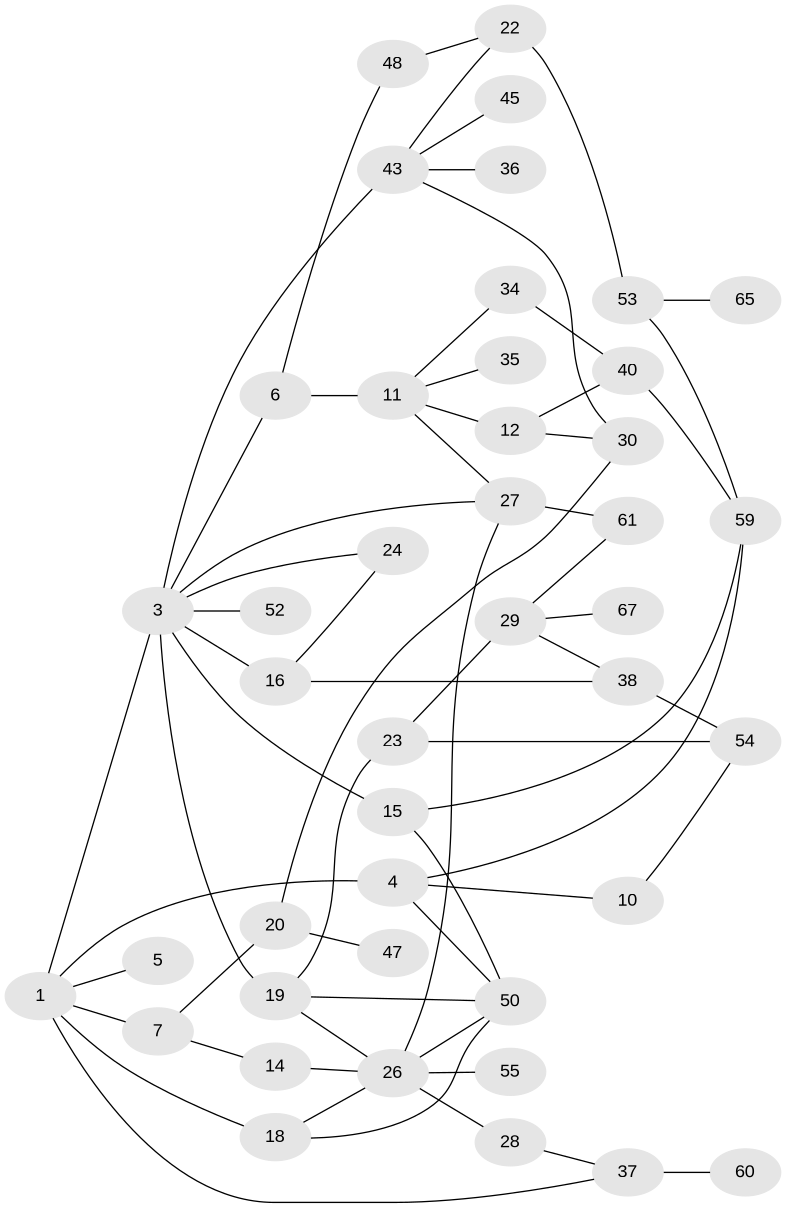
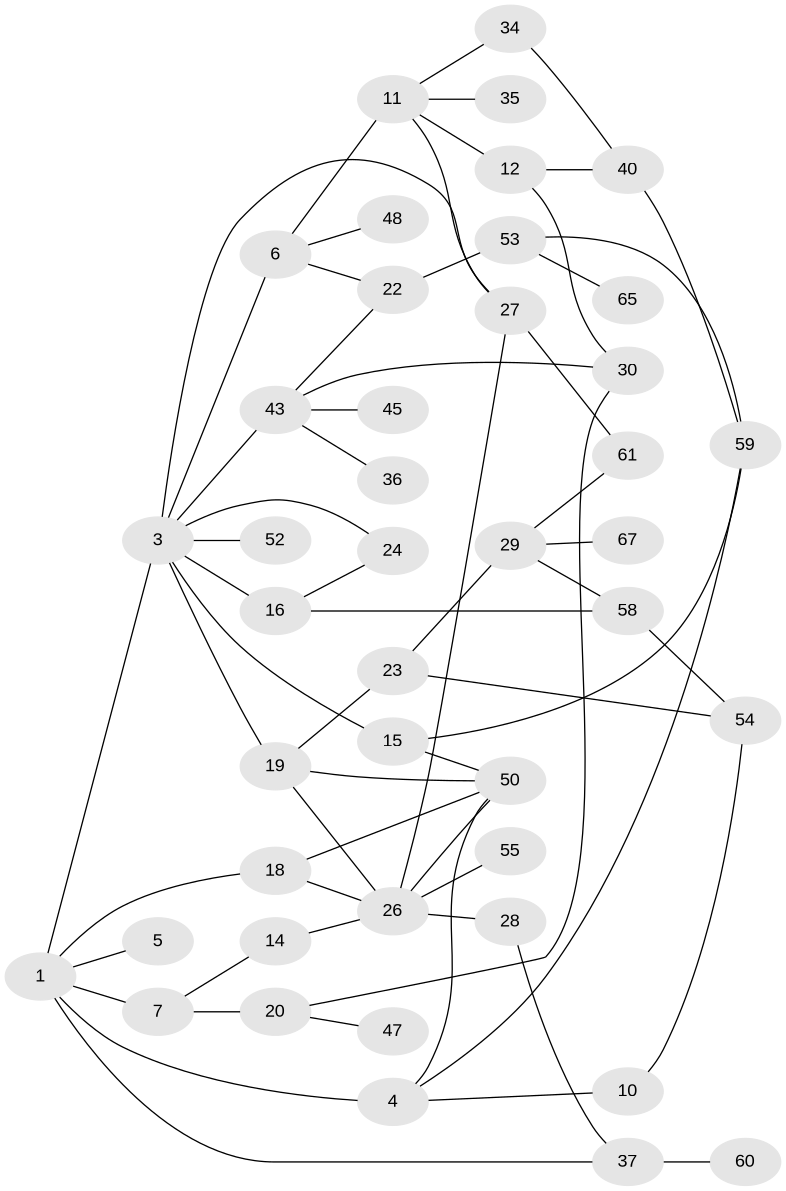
  graph {
    fontname="Liberation Sans"
    rankdir=LR
    node [color=gray90 fontname="Liberation Sans" style=filled]
    edge [fontname="Liberation Sans"]
    1 [super="+2"]
    3 [super="+9"]
    4 [super="+8"]
    5
    7 [super="+42"]
    18
    37 [super="+49"]
    6 [super="+39"]
    n9 [label=43 super="+33"]
    15
    16 [super="+32"]
    n12 [label=19 super="+25"]
    24 [super="+62"]
    27 [super="+31"]
    52
    10 [super="+71"]
    50 [super="+56"]
    59 [super="+69"]
    14
    20 [super="+43"]
    26 [super="+44"]
    60
    11 [super="+21"]
    22 [super="+63"]
    48
    30 [super="+66"]
    36 [super="+41"]
    45
-   38 [super="+64"]
+   38 [super="+64" label=58]
    23
    61
    54 [super="+68"]
    12 [super="+19"]
    34 [super="+57"]
    35
    53 [super="+58"]
    47
    40 [super="+46"]
    28
    55
    29 [super="+51"]
    65 [super="+70"]
    67
    1 -- 3
    1 -- 4
    1 -- 5
    1 -- 7
    1 -- 18
    1 -- 37
    3 -- 6
    3 -- n9
    3 -- 15
    3 -- 16
    3 -- n12
    3 -- 24
    3 -- 27
    3 -- 52
    4 -- 10
    4 -- 50
    4 -- 59
    7 -- 14
    7 -- 20
    18 -- 50
    18 -- 26
    37 -- 60
    6 -- 11
-   48 -- 22
+   6 -- 22
    6 -- 48
    n9 -- 22
    n9 -- 30
    n9 -- 36
    n9 -- 45
    15 -- 50
    15 -- 59
    16 -- 24
    16 -- 38 [weight=2]
    n12 -- 50
    n12 -- 26
    n12 -- 23
    27 -- 61
    10 -- 54
    14 -- 26
    20 -- 30
    20 -- 47
    26 -- 27
    26 -- 50
    26 -- 28
    26 -- 55
    11 -- 27
    11 -- 12
    11 -- 34
    11 -- 35
    22 -- 53
    38 -- 54
    23 -- 54
    23 -- 29
    12 -- 30
    12 -- 40
    34 -- 40
    53 -- 59
    53 -- 65
    40 -- 59
    28 -- 37
    29 -- 38
    29 -- 61
    29 -- 67
  }
